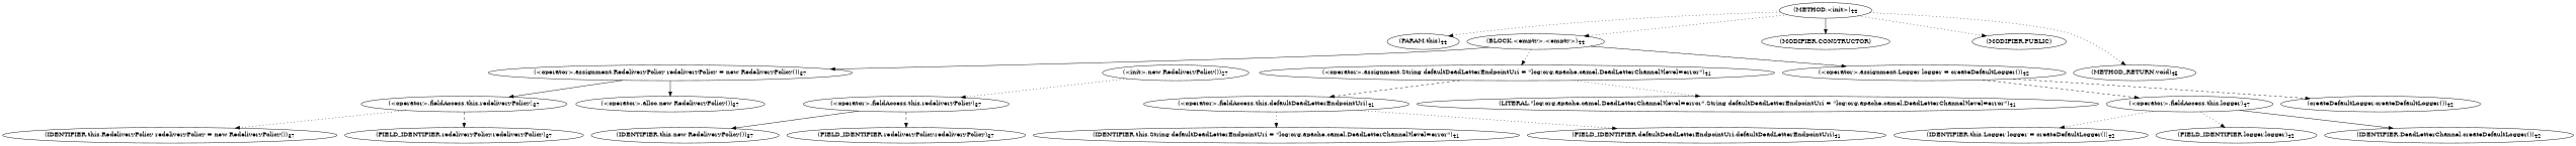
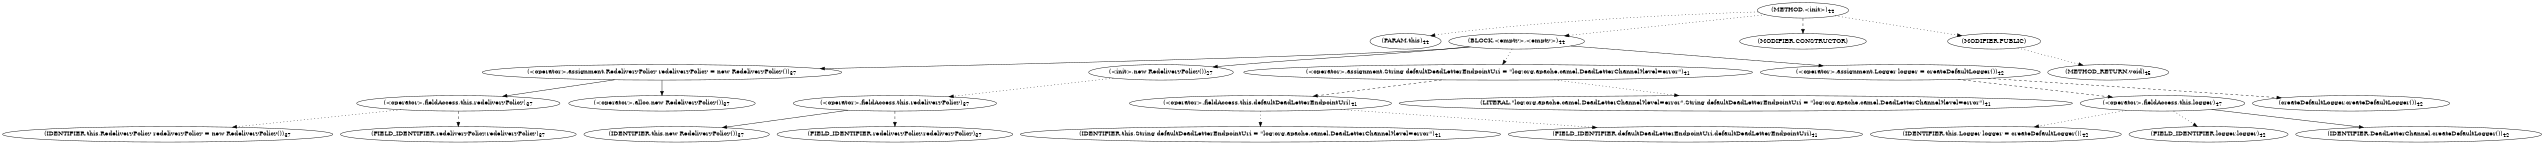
  digraph {
    edge [style=dotted]
    n1 [label=<(METHOD,&lt;init&gt;)<SUB>44</SUB>>]
    n2 [label=<(PARAM,this)<SUB>44</SUB>>]
    n3 [label=<(BLOCK,&lt;empty&gt;,&lt;empty&gt;)<SUB>44</SUB>>]
    n4 [label=<(MODIFIER,CONSTRUCTOR)>]
    n5 [label=<(MODIFIER,PUBLIC)>]
    n6 [label=<(METHOD_RETURN,void)<SUB>45</SUB>>]
    n7 [label=<(&lt;operator&gt;.assignment,RedeliveryPolicy redeliveryPolicy = new RedeliveryPolicy())<SUB>37</SUB>>]
    n8 [label=<(&lt;init&gt;,new RedeliveryPolicy())<SUB>27</SUB>>]
    n9 [label=<(&lt;operator&gt;.assignment,String defaultDeadLetterEndpointUri = &quot;log:org.apache.camel.DeadLetterChannel?level=error&quot;)<SUB>41</SUB>>]
    n10 [label=<(&lt;operator&gt;.assignment,Logger logger = createDefaultLogger())<SUB>42</SUB>>]
    n11 [label=<(&lt;operator&gt;.fieldAccess,this.redeliveryPolicy)<SUB>37</SUB>>]
    n12 [label=<(&lt;operator&gt;.alloc,new RedeliveryPolicy())<SUB>37</SUB>>]
    n13 [label=<(&lt;operator&gt;.fieldAccess,this.redeliveryPolicy)<SUB>37</SUB>>]
    n14 [label=<(&lt;operator&gt;.fieldAccess,this.defaultDeadLetterEndpointUri)<SUB>41</SUB>>]
    n15 [label=<(LITERAL,&quot;log:org.apache.camel.DeadLetterChannel?level=error&quot;,String defaultDeadLetterEndpointUri = &quot;log:org.apache.camel.DeadLetterChannel?level=error&quot;)<SUB>41</SUB>>]
    n16 [label=<(&lt;operator&gt;.fieldAccess,this.logger)<SUB>47</SUB>>]
    n17 [label=<(createDefaultLogger,createDefaultLogger())<SUB>42</SUB>>]
    n18 [label=<(IDENTIFIER,this,RedeliveryPolicy redeliveryPolicy = new RedeliveryPolicy())<SUB>37</SUB>>]
    n19 [label=<(FIELD_IDENTIFIER,redeliveryPolicy,redeliveryPolicy)<SUB>37</SUB>>]
    n20 [label=<(IDENTIFIER,this,new RedeliveryPolicy())<SUB>37</SUB>>]
    n21 [label=<(FIELD_IDENTIFIER,redeliveryPolicy,redeliveryPolicy)<SUB>37</SUB>>]
    n22 [label=<(IDENTIFIER,this,String defaultDeadLetterEndpointUri = &quot;log:org.apache.camel.DeadLetterChannel?level=error&quot;)<SUB>41</SUB>>]
    n23 [label=<(FIELD_IDENTIFIER,defaultDeadLetterEndpointUri,defaultDeadLetterEndpointUri)<SUB>41</SUB>>]
    n24 [label=<(IDENTIFIER,this,Logger logger = createDefaultLogger())<SUB>42</SUB>>]
    n25 [label=<(FIELD_IDENTIFIER,logger,logger)<SUB>42</SUB>>]
    n26 [label=<(IDENTIFIER,DeadLetterChannel,createDefaultLogger())<SUB>42</SUB>>]
    n1 -> n2
    n1 -> n3
-   n1 -> n4 [style=solid]
+   n1 -> n4 [style=dashed]
    n1 -> n5
-   n1 -> n6
+   n5 -> n6
    n3 -> n7 [style=solid]
+   n3 -> n8 [style=solid]
    n3 -> n9
    n3 -> n10 [style=solid]
    n7 -> n11 [style=solid]
    n7 -> n12 [style=solid]
    n8 -> n13
    n9 -> n14 [style=dashed]
    n9 -> n15
    n10 -> n16 [style=dashed]
    n10 -> n17 [style=dashed]
    n11 -> n18
    n11 -> n19 [style=dashed]
    n13 -> n20 [style=solid]
    n13 -> n21 [style=dashed]
    n14 -> n22
    n14 -> n23
    n16 -> n24
    n16 -> n25
    n16 -> n26 [style=solid]
  }
